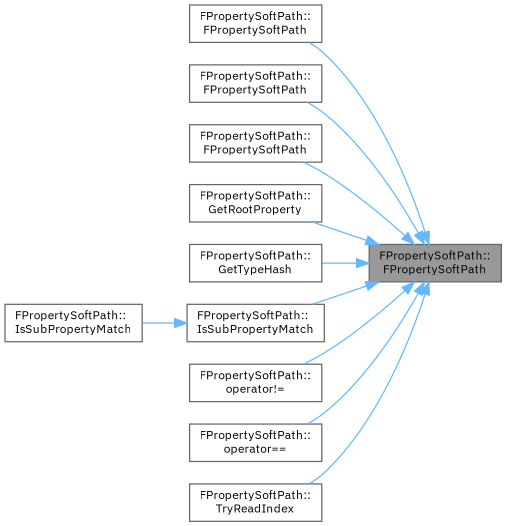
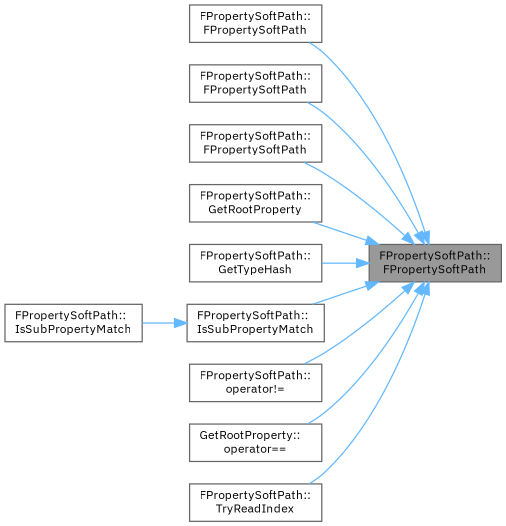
  digraph {
    fontname="IBM Plex Sans"
    rankdir=RL
    node [color=grey40 fillcolor=white fontname="IBM Plex Sans" fontsize=10 shape=box style=filled]
    edge [color=steelblue1 dir=back fontname="IBM Plex Sans" fontsize=10 labelfontname=Helvetica labelfontsize=10 style=solid]
    n1 [color=gray40 fillcolor=grey60 fontcolor=black height=0.2 label="FPropertySoftPath::\lFPropertySoftPath" width=0.4]
    n2 [height=0.2 label="FPropertySoftPath::\lFPropertySoftPath" width=0.4]
    n3 [height=0.2 label="FPropertySoftPath::\lFPropertySoftPath" width=0.4]
    n4 [height=0.2 label="FPropertySoftPath::\lFPropertySoftPath" width=0.4]
    n5 [height=0.2 label="FPropertySoftPath::\lGetRootProperty" width=0.4]
    n6 [height=0.2 label="FPropertySoftPath::\lGetTypeHash" width=0.4]
    n7 [height=0.2 label="FPropertySoftPath::\lIsSubPropertyMatch" width=0.4]
    n8 [height=0.2 label="FPropertySoftPath::\loperator!=" width=0.4]
-   n9 [height=0.2 label="FPropertySoftPath::\loperator==" width=0.4]
+   n9 [height=0.2 label="GetRootProperty::\loperator==" width=0.4]
    n10 [height=0.2 label="FPropertySoftPath::\lTryReadIndex" width=0.4]
    n11 [height=0.2 label="FPropertySoftPath::\lIsSubPropertyMatch" width=0.4]
    n1 -> n2
    n1 -> n3
    n1 -> n4
    n1 -> n5
    n1 -> n6
    n1 -> n7
    n1 -> n8
    n1 -> n9
    n1 -> n10
    n7 -> n11
  }
